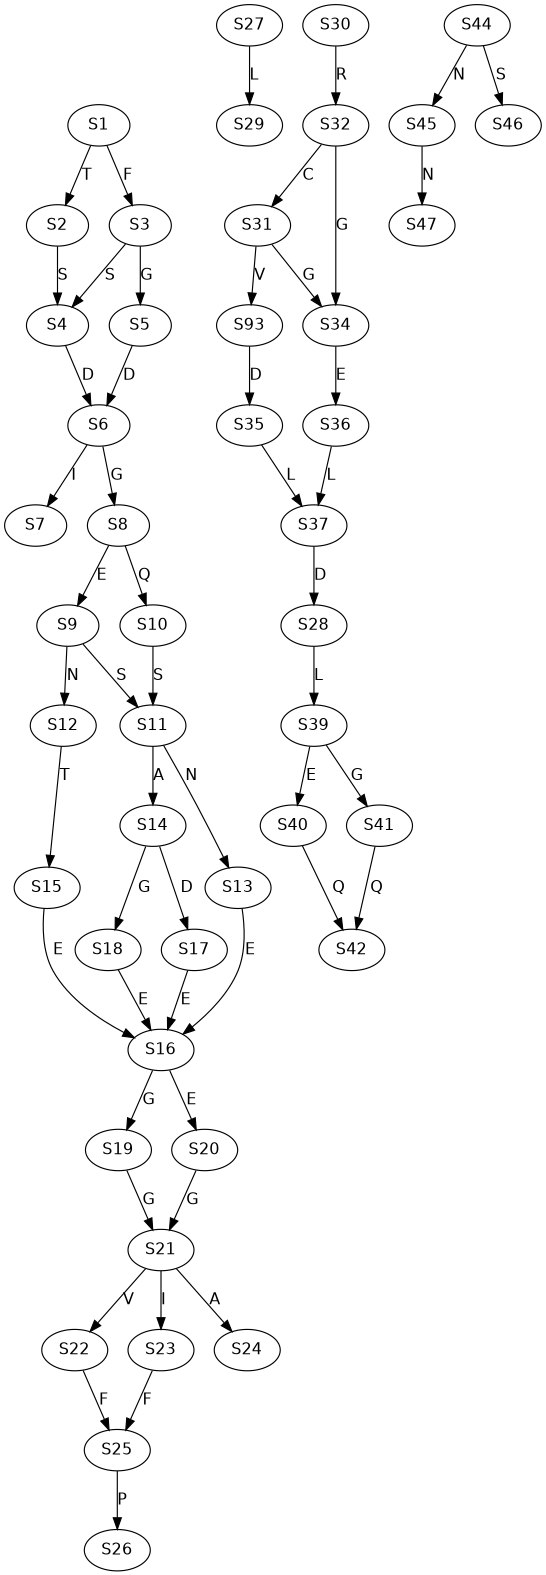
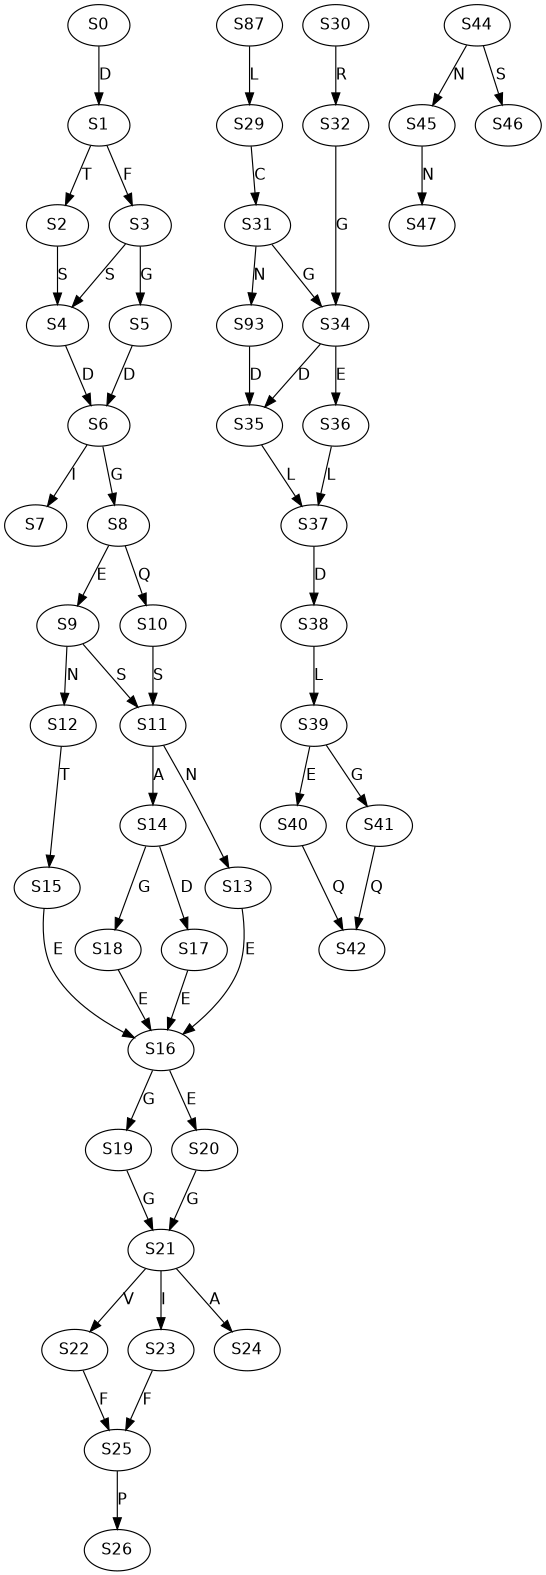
  strict digraph {
    fontname="DejaVu Sans"
    node [fontname="DejaVu Sans"]
    edge [fontname="DejaVu Sans"]
+   S0
    S1
    S2
    S3
    S4
    S5
    S6
    S7
    S8
    S9
    S10
    S11
    S12
    S13
    S14
    S15
    S16
    S17
    S18
    S19
    S20
    S21
    S22
    S23
    S24
    S25
    S26
-   S27
+   S27 [label=S87]
    S29
    S31
    S30
    S32
    n33 [label=S93]
    S34
    S35
    S36
    S37
-   S38 [label=S28]
+   S38
    S39
    S40
    S41
    S42
    S44
    S45
    S46
    S47
+   S0 -> S1 [label=D]
    S1 -> S2 [label=T]
    S1 -> S3 [label=F]
    S2 -> S4 [label=S]
    S3 -> S4 [label=S]
    S3 -> S5 [label=G]
    S4 -> S6 [label=D]
    S5 -> S6 [label=D]
    S6 -> S7 [label=I]
    S6 -> S8 [label=G]
    S8 -> S9 [label=E]
    S8 -> S10 [label=Q]
    S9 -> S11 [label=S]
    S9 -> S12 [label=N]
    S10 -> S11 [label=S]
    S11 -> S13 [label=N]
    S11 -> S14 [label=A]
    S12 -> S15 [label=T]
    S13 -> S16 [label=E]
    S14 -> S17 [label=D]
    S14 -> S18 [label=G]
    S15 -> S16 [label=E]
    S16 -> S19 [label=G]
    S16 -> S20 [label=E]
    S17 -> S16 [label=E]
    S18 -> S16 [label=E]
    S19 -> S21 [label=G]
    S20 -> S21 [label=G]
    S21 -> S22 [label=V]
    S21 -> S23 [label=I]
    S21 -> S24 [label=A]
    S22 -> S25 [label=F]
    S23 -> S25 [label=F]
    S25 -> S26 [label=P]
    S27 -> S29 [label=L]
-   S32 -> S31 [label=C]
-   S31 -> n33 [label=V]
+   S29 -> S31 [label=C]
+   S31 -> n33 [label=N]
    S31 -> S34 [label=G]
    S30 -> S32 [label=R]
    S32 -> S34 [label=G]
    n33 -> S35 [label=D]
+   S34 -> S35 [label=D]
    S34 -> S36 [label=E]
    S35 -> S37 [label=L]
    S36 -> S37 [label=L]
    S37 -> S38 [label=D]
    S38 -> S39 [label=L]
    S39 -> S40 [label=E]
    S39 -> S41 [label=G]
    S40 -> S42 [label=Q]
    S41 -> S42 [label=Q]
    S44 -> S45 [label=N]
    S44 -> S46 [label=S]
    S45 -> S47 [label=N]
  }
